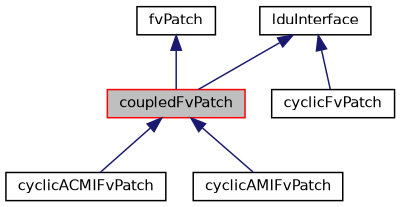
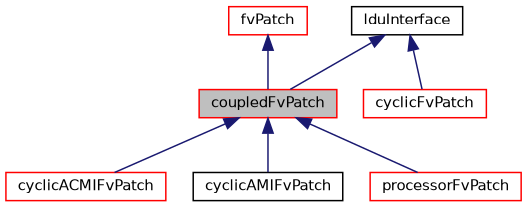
  digraph {
    node [color=black fontname=Helvetica fontsize=10 shape=record]
    edge [color=midnightblue dir=back fontname=Helvetica fontsize=10 labelfontname=Helvetica labelfontsize=10 style=solid]
    n1 [color=red fillcolor=grey75 fontcolor=black height=0.2 label=coupledFvPatch style=filled width=0.4]
-   n2 [height=0.2 label=cyclicACMIFvPatch width=0.4]
+   n2 [color=red height=0.2 label=cyclicACMIFvPatch width=0.4]
    n3 [height=0.2 label=cyclicAMIFvPatch width=0.4]
-   n5 [height=0.2 label=cyclicFvPatch width=0.4]
+   n4 [color=red height=0.2 label=processorFvPatch width=0.4]
+   n5 [color=red height=0.2 label=cyclicFvPatch width=0.4]
    n6 [height=0.2 label=lduInterface width=0.4]
-   n7 [height=0.2 label=fvPatch width=0.4]
+   n7 [color=red height=0.2 label=fvPatch width=0.4]
    n1 -> n2
    n1 -> n3
+   n1 -> n4
    n6 -> n1
    n6 -> n5
    n7 -> n1
  }
